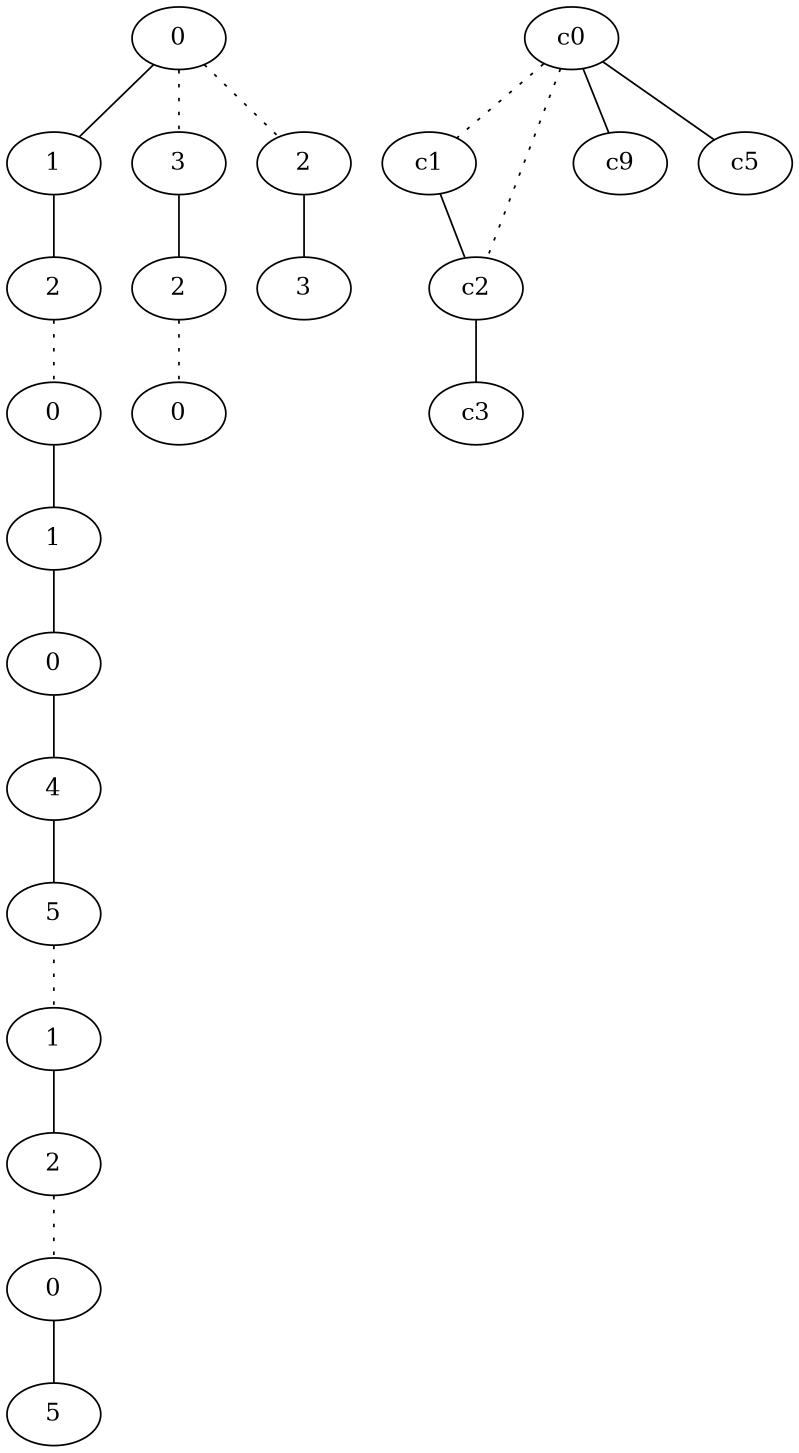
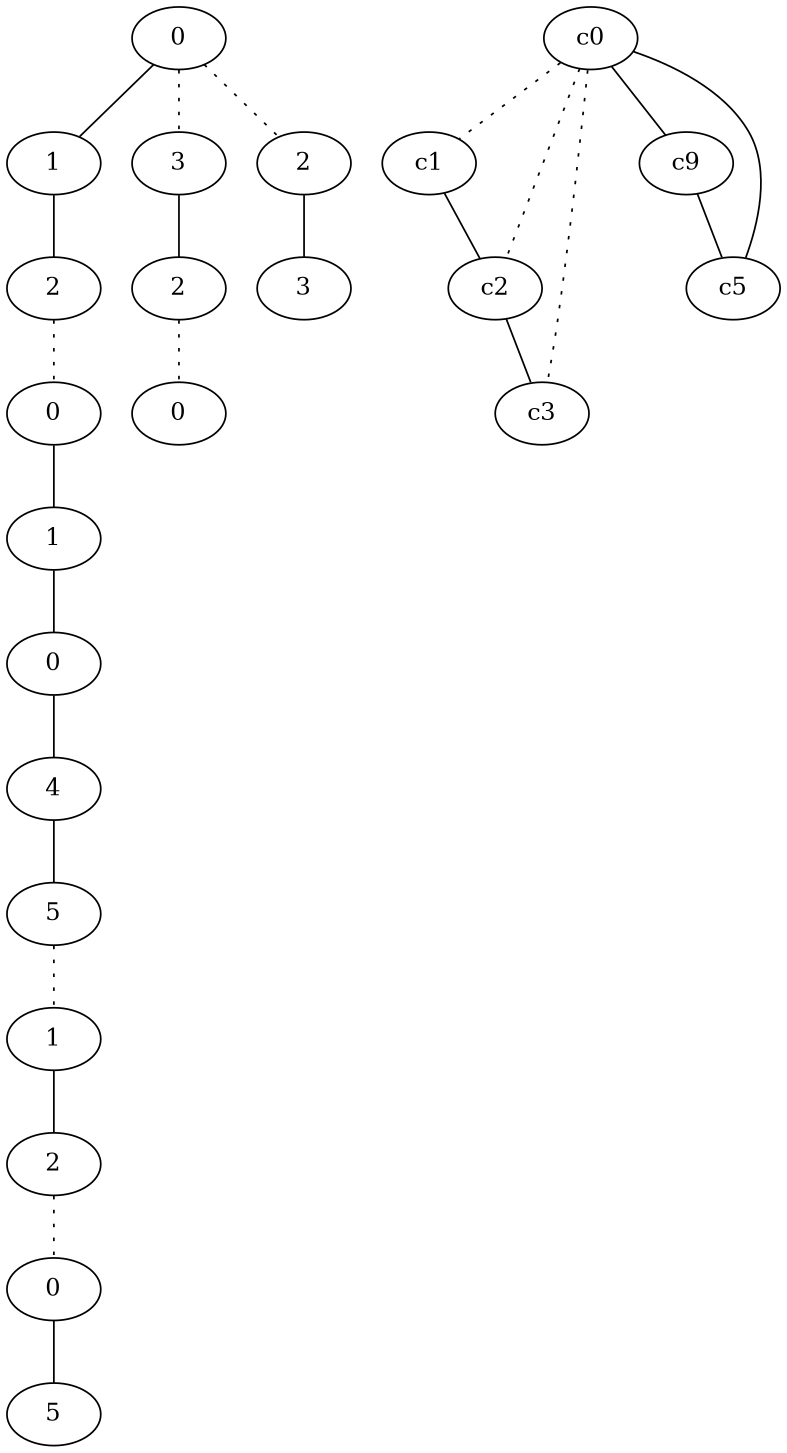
  graph {
    n1 [label=0]
    n2 [label=1]
    n3 [label=3]
    n4 [label=2]
    n5 [label=2]
    n6 [label=2]
    n7 [label=3]
    n8 [label=0]
    n9 [label=1]
    n10 [label=0]
    n11 [label=4]
    n12 [label=5]
    n13 [label=1]
    n14 [label=2]
    n15 [label=0]
    n16 [label=5]
    n17 [label=0]
    c0
    c1
    c2
    c3
    n22 [label=c9]
    c5
    n1 -- n2
    n1 -- n3 [style=dotted]
    n1 -- n4 [style=dotted]
    n2 -- n5
    n3 -- n6
    n4 -- n7
    n5 -- n8 [style=dotted]
    n6 -- n17 [style=dotted]
    n8 -- n9
    n9 -- n10
    n10 -- n11
    n11 -- n12
    n12 -- n13 [style=dotted]
    n13 -- n14
    n14 -- n15 [style=dotted]
    n15 -- n16
    c0 -- c1 [style=dotted]
    c0 -- c2 [style=dotted]
+   c0 -- c3 [style=dotted]
    c0 -- n22
    c0 -- c5
    c1 -- c2
    c2 -- c3
+   n22 -- c5
  }
